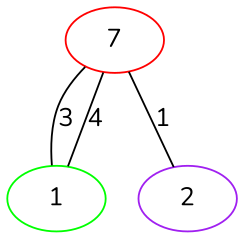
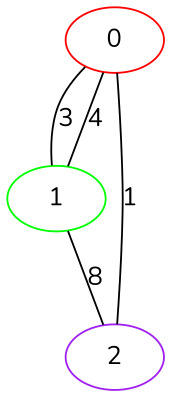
  graph {
    fontname=Nunito
    node [fontname=Nunito]
    edge [fontname=Nunito]
-   0 [color=red weight=1 label=7]
+   0 [color=red weight=1]
    1 [color=green weight=2]
    2 [color=purple weight=4]
    0 -- 1 [label=3]
    0 -- 1 [label=4]
    0 -- 2 [label=1]
+   1 -- 2 [label=8]
  }
